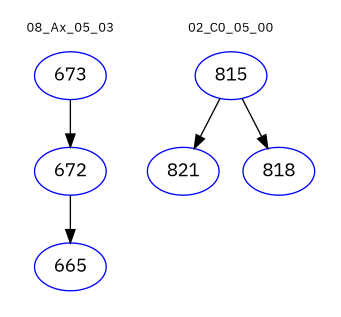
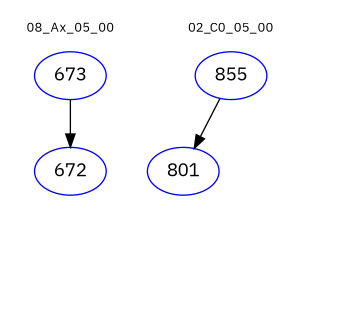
  digraph {
    fontname="IBM Plex Sans"
    node [color=blue fontname="IBM Plex Sans"]
    edge [color=black fontname="IBM Plex Sans"]
    n1 [label=672]
-   n2 [label=665]
    n3 [label=673]
-   n4 [label=815]
-   n5 [label=821]
-   n6 [label=818]
+   n4 [label=855]
+   n5 [label=801]
    subgraph cluster_1 {
      color=white
      fontsize=10
-     label="08_Ax_05_03"
+     label="08_Ax_05_00"
      n1
-     n2
      n3
    }
    subgraph cluster_2 {
      color=white
      fontsize=10
      label="02_C0_05_00"
      n4
      n5
-     n6
    }
-   n1 -> n2
    n3 -> n1
    n4 -> n5
-   n4 -> n6
  }
